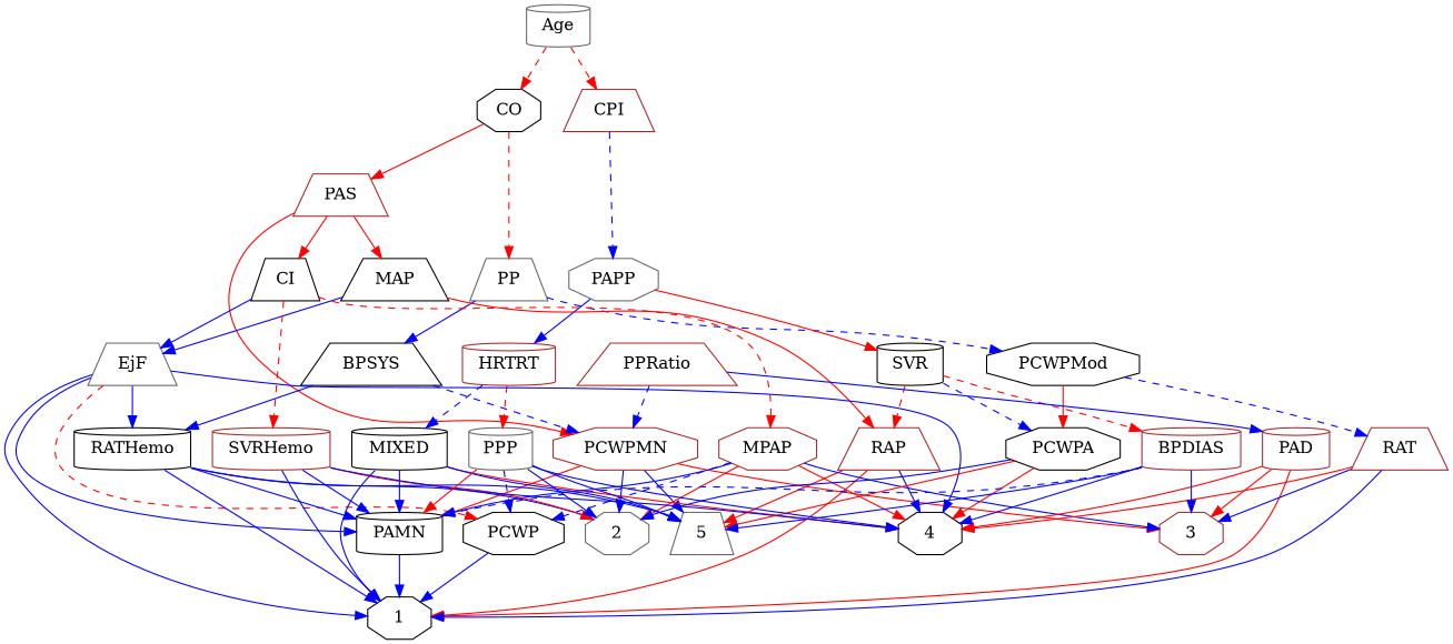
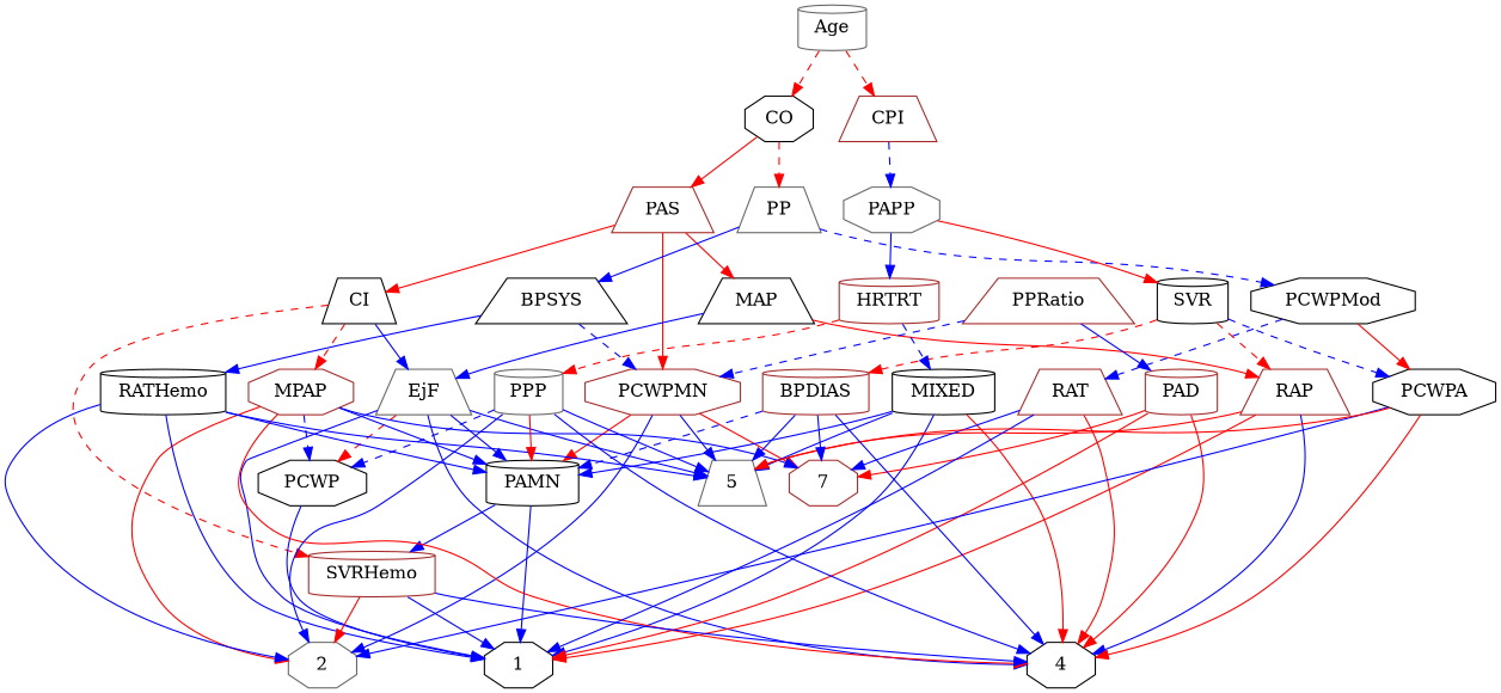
  strict digraph {
    node [color=black shape=octagon]
    edge [color=blue style=solid]
    1 [height=0.5 width=0.75]
    2 [color=gray40 height=0.5 width=0.75]
-   3 [color=brown height=0.5 width=0.75]
+   3 [color=brown height=0.5 width=0.75 label=7]
    4 [height=0.5 width=0.75]
    5 [color=gray40 height=0.5 shape=trapezium width=0.75]
    Age [color=gray40 height=0.5 shape=cylinder width=0.75]
    CO [height=0.5 width=0.75]
    CPI [color=brown height=0.5 shape=trapezium width=0.75]
    PAS [color=brown height=0.5 shape=trapezium width=0.75]
    PP [color=gray40 height=0.5 shape=trapezium width=0.75]
    PAPP [color=gray40 height=0.5 width=0.88464]
    PCWPMN [color=brown height=0.5 width=1.3902]
    MAP [height=0.5 shape=trapezium width=0.84854]
    CI [height=0.5 shape=trapezium width=0.75]
    BPSYS [height=0.5 shape=trapezium width=1.0471]
    PCWPMod [height=0.5 width=1.4443]
    SVR [height=0.5 shape=cylinder width=0.77632]
    HRTRT [color=brown height=0.5 shape=cylinder width=1.1013]
    EjF [color=gray40 height=0.5 shape=trapezium width=0.75]
    PAMN [height=0.5 shape=cylinder width=1.011]
    PCWP [height=0.5 width=0.97491]
    RAP [color=brown height=0.5 shape=trapezium width=0.77632]
    MIXED [height=0.5 shape=cylinder width=1.1193]
    MPAP [color=brown height=0.5 width=0.97491]
    RATHemo [height=0.5 shape=cylinder width=1.3721]
    PAD [color=brown height=0.5 shape=cylinder width=0.79437]
    PPRatio [color=brown height=0.5 shape=trapezium width=1.1013]
    SVRHemo [color=brown height=0.5 shape=cylinder width=1.3902]
    RAT [color=brown height=0.5 shape=trapezium width=0.75827]
    PCWPA [height=0.5 width=1.1555]
    BPDIAS [color=brown height=0.5 shape=cylinder width=1.1735]
    PPP [color=gray40 height=0.5 shape=cylinder width=0.75]
    Age -> CO [color=red style=dashed]
    Age -> CPI [color=red style=dashed]
    CO -> PAS [color=red]
    CO -> PP [color=red style=dashed]
    CPI -> PAPP [style=dashed]
    PAS -> PCWPMN [color=red]
    PAS -> MAP [color=red]
    PAS -> CI [color=red]
    PP -> BPSYS
    PP -> PCWPMod [style=dashed]
    PAPP -> SVR [color=red]
    PAPP -> HRTRT
    PCWPMN -> 2
    PCWPMN -> 3 [color=red]
    PCWPMN -> 5
    PCWPMN -> PAMN [color=red]
    MAP -> EjF
    MAP -> RAP [color=red]
    CI -> EjF
    CI -> MPAP [color=red style=dashed]
    CI -> SVRHemo [color=red style=dashed]
    BPSYS -> PCWPMN [style=dashed]
    BPSYS -> RATHemo
    PCWPMod -> RAT [style=dashed]
    PCWPMod -> PCWPA [color=red]
    SVR -> RAP [color=red style=dashed]
    SVR -> PCWPA [style=dashed]
    SVR -> BPDIAS [color=red style=dashed]
    HRTRT -> MIXED [style=dashed]
    HRTRT -> PPP [color=red style=dashed]
    EjF -> 1
    EjF -> 4
-   EjF -> RATHemo
+   EjF -> 5
    EjF -> PAMN
    EjF -> PCWP [color=red style=dashed]
    PAMN -> 1
    PCWP -> 1
    RAP -> 1 [color=red]
    RAP -> 4
    RAP -> 5 [color=red]
    MIXED -> 1
    MIXED -> 4 [color=red]
    MIXED -> 5
    MIXED -> PAMN
    MPAP -> 2 [color=red]
    MPAP -> 3
    MPAP -> 4 [color=red]
    MPAP -> PAMN
    MPAP -> PCWP [style=dashed]
    RATHemo -> 1
    RATHemo -> 2
    RATHemo -> 5
    RATHemo -> PAMN
    PAD -> 1 [color=red]
    PAD -> 3 [color=red]
    PAD -> 4 [color=red]
    PPRatio -> PCWPMN [style=dashed]
    PPRatio -> PAD
    SVRHemo -> 1
    SVRHemo -> 2 [color=red]
    SVRHemo -> 4
-   SVRHemo -> PAMN
+   PAMN -> SVRHemo
    RAT -> 1
    RAT -> 3
    RAT -> 4 [color=red]
    PCWPA -> 2
    PCWPA -> 4 [color=red]
    PCWPA -> 5 [color=red]
    BPDIAS -> 3
    BPDIAS -> 4
    BPDIAS -> 5
    BPDIAS -> PAMN [style=dashed]
    PPP -> 2
    PPP -> 4
    PPP -> 5
    PPP -> PAMN [color=red]
    PPP -> PCWP [style=dashed]
  }
